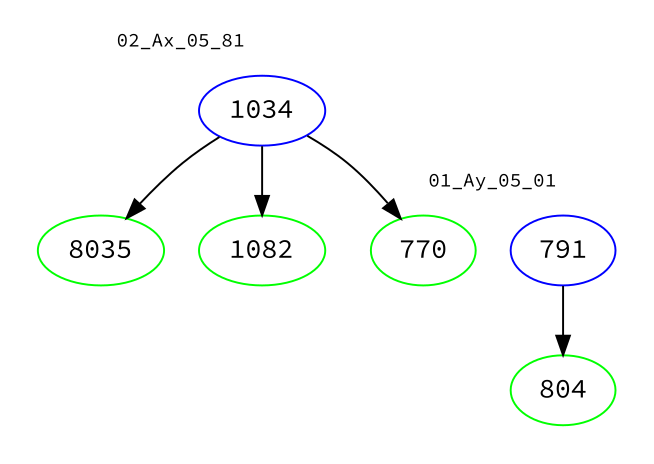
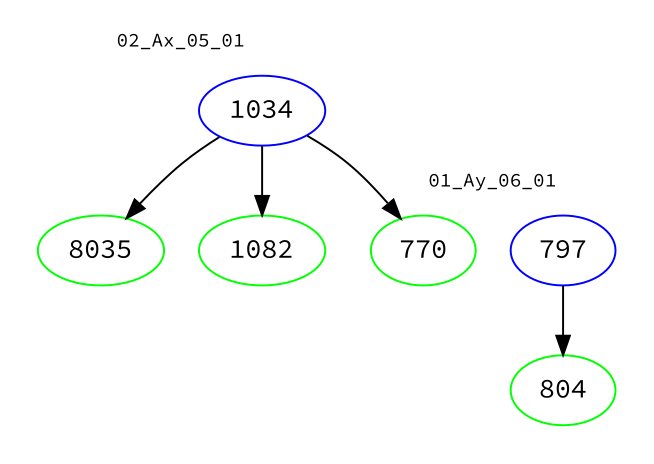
  digraph {
    fontname="Source Code Pro"
    node [color=green fontname="Source Code Pro"]
    edge [color=black fontname="Source Code Pro"]
-   n1 [color=blue label=791]
+   n1 [color=blue label=797]
    n2 [label=770]
    n3 [label=804]
    n4 [color=blue label=1034]
    n5 [label=8035]
    n6 [label=1082]
    subgraph cluster_1 {
      color=white
      fontsize=10
-     label="01_Ay_05_01"
+     label="01_Ay_06_01"
      n1
      n2
      n3
    }
    subgraph cluster_2 {
      color=white
      fontsize=10
-     label="02_Ax_05_81"
+     label="02_Ax_05_01"
      n4
      n5
      n6
    }
    n1 -> n3
    n4 -> n2
    n4 -> n5
    n4 -> n6
  }
